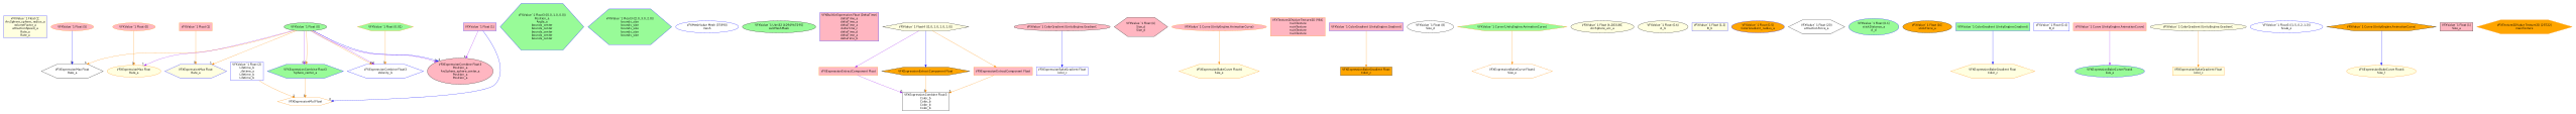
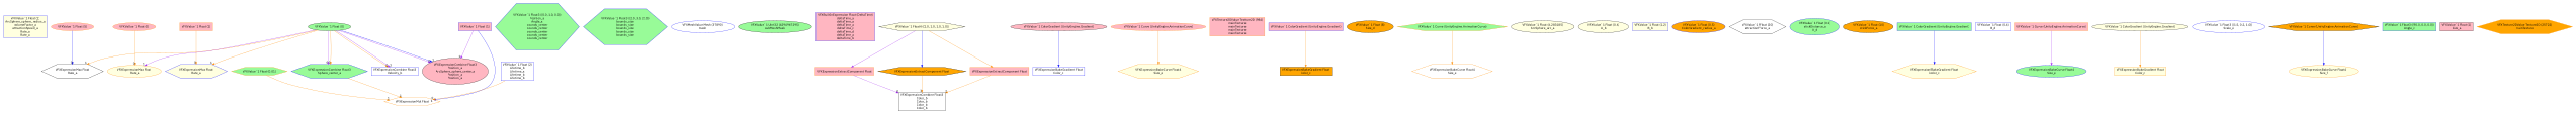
  digraph {
    fontname="IBM Plex Sans"
    node [color=blue fillcolor=lightpink fontname="IBM Plex Sans" shape=box style=filled]
    edge [color=darkorange fontname="IBM Plex Sans"]
    n1 [fillcolor=lightyellow label="VFXValue`1 Float (1)\nArcSphere_sphere_radius_a\nvolumeFactor_a\nattractionSpeed_a\nRate_a\nRate_a"]
    n2 [color=black fillcolor=white label="VFXExpressionMax Float\nRate_a" shape=hexagon]
    n3 [color=darkorange label="VFXValue`1 Float (5)" shape=ellipse]
    n4 [color=black fillcolor=palegreen label="VFXValue`1 Float (0)" shape=ellipse]
    n5 [color=darkorange fillcolor=lightyellow label="VFXExpressionMax Float\nRate_a" shape=ellipse]
    n6 [fillcolor=lightyellow label="VFXExpressionMax Float\nRate_a" shape=hexagon]
    n7 [color=black label="VFXExpressionCombine Float3\nPosition_a\nArcSphere_sphere_center_a\nPosition_a\nPosition_a" shape=ellipse]
    n8 [fillcolor=palegreen label="VFXExpressionCombine Float3\nSphere_center_a" shape=hexagon]
-   n9 [fillcolor=white label="VFXExpressionCombine Float3\nVelocity_b" shape=hexagon]
+   n9 [fillcolor=white label="VFXExpressionCombine Float3\nVelocity_b"]
    n10 [color=darkorange fillcolor=white label="VFXExpressionMul Float" shape=hexagon]
    n11 [color=darkorange label="VFXValue`1 Float (0)" shape=ellipse]
    n12 [color=darkorange label="VFXValue`1 Float (1)"]
    n13 [fillcolor=palegreen label="VFXValue`1 Float3 ((0.0, 1.0, 0.0))\nPosition_a\nAngle_a\nbounds_center\nbounds_center\nbounds_center\nbounds_center\nbounds_center" shape=hexagon]
    n14 [fillcolor=palegreen label="VFXValue`1 Float3 ((2.0, 3.0, 2.0))\nbounds_size\nbounds_size\nbounds_size\nbounds_size\nbounds_size" shape=hexagon]
    n15 [fillcolor=white label="VFXMeshValue Mesh (37890)\nmesh" shape=ellipse]
    n16 [color=black fillcolor=palegreen label="VFXValue`1 Uint32 (4294967295)\nsubMeshMask" shape=ellipse]
    n17 [label="VFXValue`1 Float (1)"]
    n18 [fillcolor=white label="VFXValue`1 Float (2)\nLifetime_b\nLifetime_a\nLifetime_b\nLifetime_b"]
    n19 [label="VFXBuiltInExpression Float (DeltaTime)\ndeltaTime_a\ndeltaTime_a\ndeltaTime_a\ndeltaTime_c\ndeltaTime_d\ndeltaTime_a\ndeltaTime_b"]
    n20 [color=black fillcolor=white label="VFXExpressionCombine Float3\nColor_b\nColor_b\nColor_b\nColor_b"]
    n21 [color=darkorange label="VFXExpressionExtractComponent Float"]
    n22 [color=black fillcolor=lightyellow label="VFXValue`1 Float4 ((1.0, 1.0, 1.0, 1.0))" shape=hexagon]
    n23 [color=black fillcolor=orange label="VFXExpressionExtractComponent Float" shape=hexagon]
    n24 [color=darkorange label="VFXExpressionExtractComponent Float"]
    n25 [fillcolor=white label="VFXExpressionBakeGradient Float\nColor_c"]
    n26 [color=black label="VFXValue`1 ColorGradient (UnityEngine.Gradient)" shape=ellipse]
-   n27 [color=black label="VFXValue`1 Float (6)\nSize_d\nSize_d" shape=hexagon]
    n28 [color=darkorange fillcolor=lightyellow label="VFXExpressionBakeCurve Float4\nSize_e" shape=hexagon]
    n29 [color=darkorange label="VFXValue`1 Curve (UnityEngine.AnimationCurve)" shape=ellipse]
    n30 [color=darkorange label="VFXTexture2DValue Texture2D (984)\nmainTexture\nmainTexture\nmainTexture\nmainTexture"]
    n31 [color=black fillcolor=orange label="VFXExpressionBakeGradient Float\nColor_c"]
    n32 [label="VFXValue`1 ColorGradient (UnityEngine.Gradient)"]
-   n33 [color=black fillcolor=white label="VFXValue`1 Float (8)\nSize_d" shape=ellipse]
+   n33 [color=black fillcolor=orange label="VFXValue`1 Float (8)\nSize_d" shape=ellipse]
    n34 [color=darkorange fillcolor=white label="VFXExpressionBakeCurve Float4\nSize_e" shape=hexagon]
    n35 [color=darkorange fillcolor=palegreen label="VFXValue`1 Curve (UnityEngine.AnimationCurve)" shape=hexagon]
    n36 [color=black fillcolor=lightyellow label="VFXValue`1 Float (6.283185)\nArcSphere_arc_a" shape=ellipse]
    n37 [color=black fillcolor=lightyellow label="VFXValue`1 Float (0.6)\nA_b" shape=ellipse]
    n38 [fillcolor=lightyellow label="VFXValue`1 Float (1.2)\nB_b"]
    n39 [fillcolor=orange label="VFXValue`1 Float (0.5)\nColorGradient_radius_a" shape=ellipse]
    n40 [color=black fillcolor=white label="VFXValue`1 Float (20)\nattractionForce_a" shape=hexagon]
    n41 [fillcolor=palegreen label="VFXValue`1 Float (0.1)\nstickDistance_a\nA_d" shape=ellipse]
    n42 [color=black fillcolor=orange label="VFXValue`1 Float (10)\nstickForce_a" shape=ellipse]
    n43 [color=darkorange fillcolor=palegreen label="VFXValue`1 Float (0.01)" shape=hexagon]
    n44 [color=darkorange fillcolor=lightyellow label="VFXExpressionBakeGradient Float\nColor_c" shape=hexagon]
    n45 [fillcolor=palegreen label="VFXValue`1 ColorGradient (UnityEngine.Gradient)"]
    n46 [fillcolor=white label="VFXValue`1 Float (0.4)\nB_d"]
    n47 [fillcolor=palegreen label="VFXExpressionBakeCurve Float4\nSize_e" shape=ellipse]
    n48 [color=darkorange label="VFXValue`1 Curve (UnityEngine.AnimationCurve)"]
    n49 [color=darkorange fillcolor=lightyellow label="VFXExpressionBakeGradient Float\nColor_c"]
    n50 [color=black fillcolor=lightyellow label="VFXValue`1 ColorGradient (UnityEngine.Gradient)" shape=ellipse]
    n51 [fillcolor=white label="VFXValue`1 Float3 ((1.5, 0.2, 1.0))\nScale_e" shape=ellipse]
    n52 [color=darkorange fillcolor=lightyellow label="VFXExpressionBakeCurve Float4\nSize_f" shape=ellipse]
    n53 [color=black fillcolor=orange label="VFXValue`1 Curve (UnityEngine.AnimationCurve)" shape=hexagon]
+   n54 [fillcolor=palegreen label="VFXValue`1 Float3 ((90.0, 0.0, 0.0))\nAngle_c"]
    n55 [color=black label="VFXValue`1 Float (1)\nSize_a"]
    n56 [color=darkorange fillcolor=orange label="VFXTexture2DValue Texture2D (25722)\nmainTexture" shape=hexagon]
    n3 -> n2 [color=blue headlabel=0]
    n4 -> n2 [headlabel=1]
    n4 -> n5 [color=purple headlabel=1]
    n4 -> n6 [headlabel=1]
    n4 -> n7 [color=purple headlabel=0]
    n4 -> n7 [color=blue headlabel=2]
    n4 -> n8 [color=purple headlabel=0]
    n4 -> n8 [headlabel=2]
    n4 -> n9 [headlabel=0]
    n4 -> n9 [color=purple headlabel=2]
    n8 -> n10 [headlabel=1]
    n11 -> n5 [headlabel=0]
    n12 -> n6 [headlabel=0]
    n17 -> n7 [color=purple headlabel=1]
    n17 -> n10 [color=blue headlabel=0]
    n18 -> n10 [headlabel=1]
    n21 -> n20 [color=purple headlabel=0]
    n22 -> n21 [color=purple]
    n22 -> n23 [color=blue]
    n22 -> n24
    n23 -> n20 [headlabel=1]
    n24 -> n20 [headlabel=2]
    n26 -> n25 [color=blue]
    n29 -> n28
    n32 -> n31
    n35 -> n34
-   n43 -> n9 [headlabel=1]
+   n43 -> n10 [headlabel=1]
    n45 -> n44 [color=blue]
    n48 -> n47 [color=purple]
    n50 -> n49
    n53 -> n52 [color=blue]
  }
